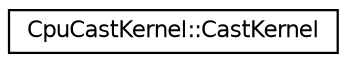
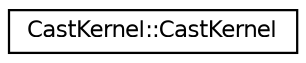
  digraph {
    rankdir=LR
-   n1 [color=black fillcolor=white fontname=Helvetica fontsize=10 height=0.2 label="CpuCastKernel::CastKernel" shape=record style=filled width=0.4]
+   n1 [color=black fillcolor=white fontname=Helvetica fontsize=10 height=0.2 label="CastKernel::CastKernel" shape=record style=filled width=0.4]
  }
